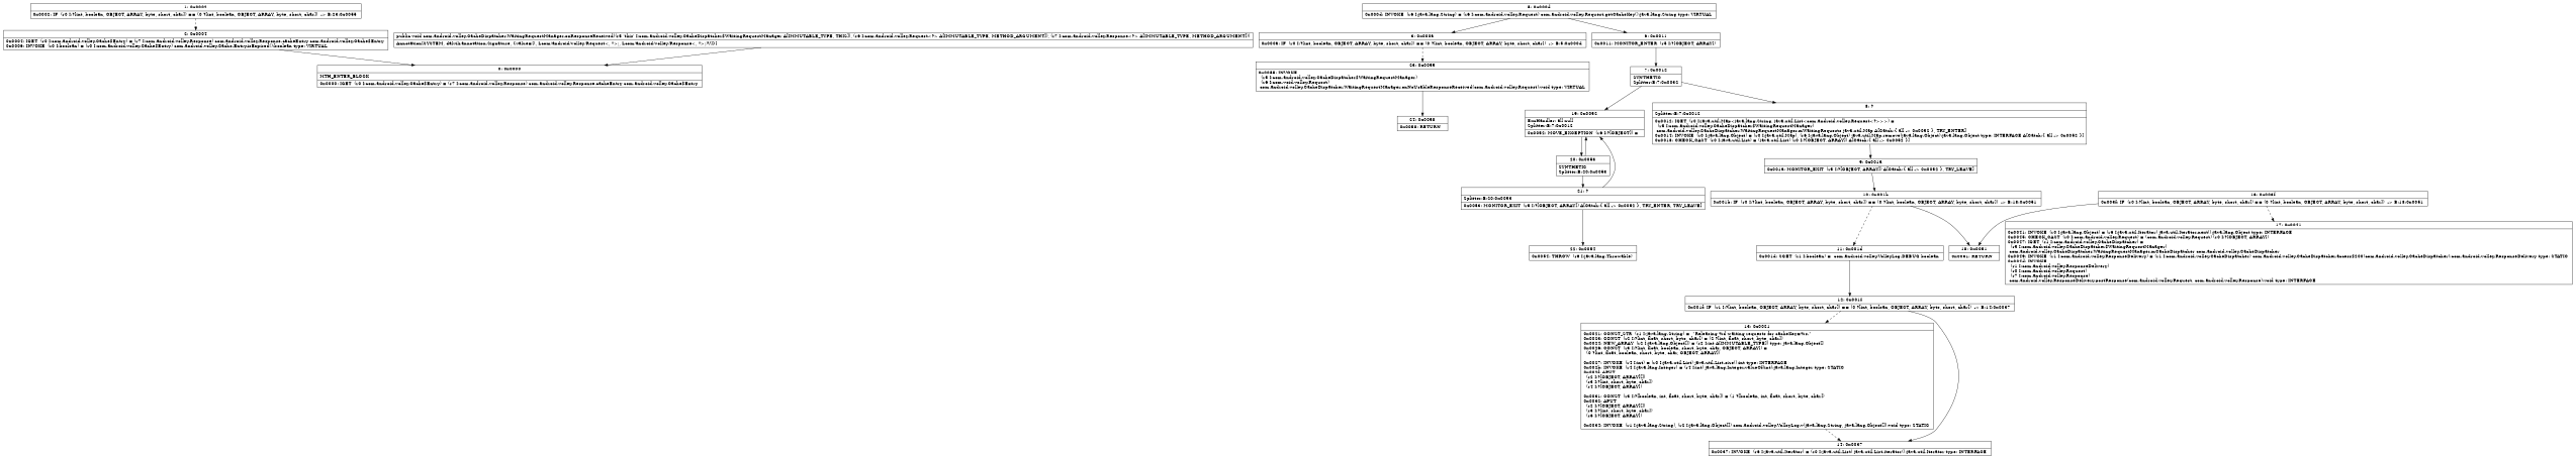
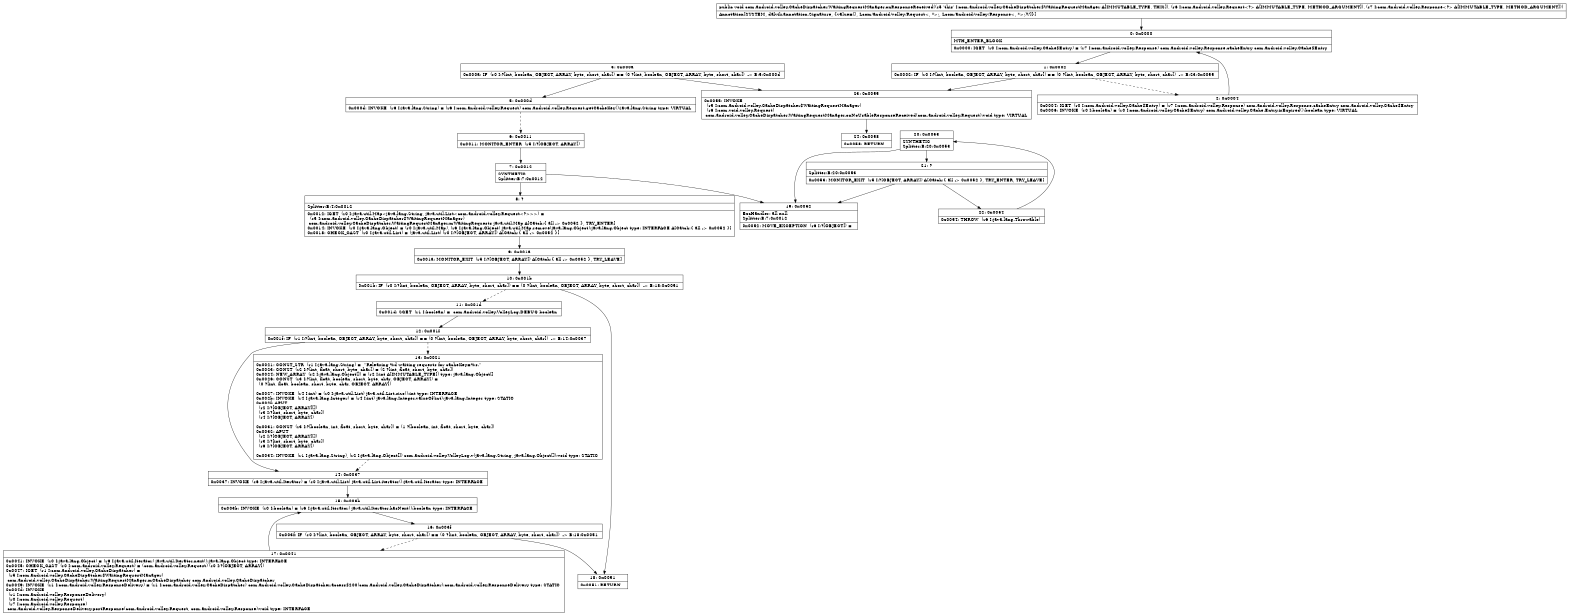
  digraph {
    node [shape=record]
    n1 [label="{0\:\ 0x0000|MTH_ENTER_BLOCK\l|0x0000: IGET  (r0 I:com.android.volley.Cache$Entry) = (r7 I:com.android.volley.Response) com.android.volley.Response.cacheEntry com.android.volley.Cache$Entry \l}"]
    n2 [label="{1\:\ 0x0002|0x0002: IF  (r0 I:?[int, boolean, OBJECT, ARRAY, byte, short, char]) == (0 ?[int, boolean, OBJECT, ARRAY, byte, short, char])  \-\> B:23:0x0055 \l}"]
    n3 [label="{2\:\ 0x0004|0x0004: IGET  (r0 I:com.android.volley.Cache$Entry) = (r7 I:com.android.volley.Response) com.android.volley.Response.cacheEntry com.android.volley.Cache$Entry \l0x0006: INVOKE  (r0 I:boolean) = (r0 I:com.android.volley.Cache$Entry) com.android.volley.Cache.Entry.isExpired():boolean type: VIRTUAL \l}"]
    n4 [label="{23\:\ 0x0055|0x0055: INVOKE  \l  (r5 I:com.android.volley.CacheDispatcher$WaitingRequestManager)\l  (r6 I:com.void.volley.Request)\l com.android.volley.CacheDispatcher.WaitingRequestManager.onNoUsableResponseReceived(com.android.volley.Request):void type: VIRTUAL \l}"]
    n5 [label="{24\:\ 0x0058|0x0058: RETURN   \l}"]
    n6 [label="{3\:\ 0x000a|0x000a: IF  (r0 I:?[int, boolean, OBJECT, ARRAY, byte, short, char]) == (0 ?[int, boolean, OBJECT, ARRAY, byte, short, char])  \-\> B:5:0x000d \l}"]
    n7 [label="{5\:\ 0x000d|0x000d: INVOKE  (r6 I:java.lang.String) = (r6 I:com.android.volley.Request) com.android.volley.Request.getCacheKey():java.lang.String type: VIRTUAL \l}"]
    n8 [label="{6\:\ 0x0011|0x0011: MONITOR_ENTER  (r5 I:?[OBJECT, ARRAY]) \l}"]
-   n9 [label="{7\:\ 0x0012|SYNTHETIC\lSplitter:B:7:0x0032\l}"]
-   n10 [label="{8\:\ ?|Splitter:B:7:0x0012\l|0x0012: IGET  (r0 I:java.util.Map\<java.lang.String, java.util.List\<com.android.volley.Request\<?\>\>\>) = \l  (r5 I:com.android.volley.CacheDispatcher$WaitingRequestManager)\l com.android.volley.CacheDispatcher.WaitingRequestManager.mWaitingRequests java.util.Map A[Catch:\{ all \-\> 0x0052 \}, TRY_ENTER]\l0x0014: INVOKE  (r0 I:java.lang.Object) = (r0 I:java.util.Map), (r6 I:java.lang.Object) java.util.Map.remove(java.lang.Object):java.lang.Object type: INTERFACE A[Catch:\{ all \-\> 0x0052 \}]\l0x0018: CHECK_CAST  (r0 I:java.util.List) = (java.util.List) (r0 I:?[OBJECT, ARRAY]) A[Catch:\{ all \-\> 0x0052 \}]\l}"]
+   n9 [label="{7\:\ 0x0012|SYNTHETIC\lSplitter:B:7:0x0012\l}"]
+   n10 [label="{8\:\ ?|Splitter:B:4:0x0012\l|0x0012: IGET  (r0 I:java.util.Map\<java.lang.String, java.util.List\<com.android.volley.Request\<?\>\>\>) = \l  (r5 I:com.android.volley.CacheDispatcher$WaitingRequestManager)\l com.android.volley.CacheDispatcher.WaitingRequestManager.mWaitingRequests java.util.Map A[Catch:\{ all \-\> 0x0052 \}, TRY_ENTER]\l0x0014: INVOKE  (r0 I:java.lang.Object) = (r0 I:java.util.Map), (r6 I:java.lang.Object) java.util.Map.remove(java.lang.Object):java.lang.Object type: INTERFACE A[Catch:\{ all \-\> 0x0052 \}]\l0x0018: CHECK_CAST  (r0 I:java.util.List) = (java.util.List) (r0 I:?[OBJECT, ARRAY]) A[Catch:\{ all \-\> 0x0052 \}]\l}"]
    n11 [label="{19\:\ 0x0052|ExcHandler: all null\lSplitter:B:7:0x0012\l|0x0052: MOVE_EXCEPTION  (r6 I:?[OBJECT]) =  \l}"]
    n12 [label="{9\:\ 0x001a|0x001a: MONITOR_EXIT  (r5 I:?[OBJECT, ARRAY]) A[Catch:\{ all \-\> 0x0052 \}, TRY_LEAVE]\l}"]
    n13 [label="{20\:\ 0x0053|SYNTHETIC\lSplitter:B:20:0x0053\l}"]
    n14 [label="{10\:\ 0x001b|0x001b: IF  (r0 I:?[int, boolean, OBJECT, ARRAY, byte, short, char]) == (0 ?[int, boolean, OBJECT, ARRAY, byte, short, char])  \-\> B:18:0x0051 \l}"]
    n15 [label="{11\:\ 0x001d|0x001d: SGET  (r1 I:boolean) =  com.android.volley.VolleyLog.DEBUG boolean \l}"]
    n16 [label="{18\:\ 0x0051|0x0051: RETURN   \l}"]
    n17 [label="{12\:\ 0x001f|0x001f: IF  (r1 I:?[int, boolean, OBJECT, ARRAY, byte, short, char]) == (0 ?[int, boolean, OBJECT, ARRAY, byte, short, char])  \-\> B:14:0x0037 \l}"]
    n18 [label="{13\:\ 0x0021|0x0021: CONST_STR  (r1 I:java.lang.String) =  \"Releasing %d waiting requests for cacheKey=%s.\" \l0x0023: CONST  (r2 I:?[int, float, short, byte, char]) = (2 ?[int, float, short, byte, char]) \l0x0024: NEW_ARRAY  (r2 I:java.lang.Object[]) = (r2 I:int A[IMMUTABLE_TYPE]) type: java.lang.Object[] \l0x0026: CONST  (r3 I:?[int, float, boolean, short, byte, char, OBJECT, ARRAY]) = \l  (0 ?[int, float, boolean, short, byte, char, OBJECT, ARRAY])\l \l0x0027: INVOKE  (r4 I:int) = (r0 I:java.util.List) java.util.List.size():int type: INTERFACE \l0x002b: INVOKE  (r4 I:java.lang.Integer) = (r4 I:int) java.lang.Integer.valueOf(int):java.lang.Integer type: STATIC \l0x002f: APUT  \l  (r2 I:?[OBJECT, ARRAY][])\l  (r3 I:?[int, short, byte, char])\l  (r4 I:?[OBJECT, ARRAY])\l \l0x0031: CONST  (r3 I:?[boolean, int, float, short, byte, char]) = (1 ?[boolean, int, float, short, byte, char]) \l0x0032: APUT  \l  (r2 I:?[OBJECT, ARRAY][])\l  (r3 I:?[int, short, byte, char])\l  (r6 I:?[OBJECT, ARRAY])\l \l0x0034: INVOKE  (r1 I:java.lang.String), (r2 I:java.lang.Object[]) com.android.volley.VolleyLog.v(java.lang.String, java.lang.Object[]):void type: STATIC \l}"]
    n19 [label="{14\:\ 0x0037|0x0037: INVOKE  (r6 I:java.util.Iterator) = (r0 I:java.util.List) java.util.List.iterator():java.util.Iterator type: INTERFACE \l}"]
+   n20 [label="{15\:\ 0x003b|0x003b: INVOKE  (r0 I:boolean) = (r6 I:java.util.Iterator) java.util.Iterator.hasNext():boolean type: INTERFACE \l}"]
    n21 [label="{16\:\ 0x003f|0x003f: IF  (r0 I:?[int, boolean, OBJECT, ARRAY, byte, short, char]) == (0 ?[int, boolean, OBJECT, ARRAY, byte, short, char])  \-\> B:18:0x0051 \l}"]
    n22 [label="{17\:\ 0x0041|0x0041: INVOKE  (r0 I:java.lang.Object) = (r6 I:java.util.Iterator) java.util.Iterator.next():java.lang.Object type: INTERFACE \l0x0045: CHECK_CAST  (r0 I:com.android.volley.Request) = (com.android.volley.Request) (r0 I:?[OBJECT, ARRAY]) \l0x0047: IGET  (r1 I:com.android.volley.CacheDispatcher) = \l  (r5 I:com.android.volley.CacheDispatcher$WaitingRequestManager)\l com.android.volley.CacheDispatcher.WaitingRequestManager.mCacheDispatcher com.android.volley.CacheDispatcher \l0x0049: INVOKE  (r1 I:com.android.volley.ResponseDelivery) = (r1 I:com.android.volley.CacheDispatcher) com.android.volley.CacheDispatcher.access$200(com.android.volley.CacheDispatcher):com.android.volley.ResponseDelivery type: STATIC \l0x004d: INVOKE  \l  (r1 I:com.android.volley.ResponseDelivery)\l  (r0 I:com.android.volley.Request)\l  (r7 I:com.android.volley.Response)\l com.android.volley.ResponseDelivery.postResponse(com.android.volley.Request, com.android.volley.Response):void type: INTERFACE \l}"]
    n23 [label="{21\:\ ?|Splitter:B:20:0x0053\l|0x0053: MONITOR_EXIT  (r5 I:?[OBJECT, ARRAY]) A[Catch:\{ all \-\> 0x0052 \}, TRY_ENTER, TRY_LEAVE]\l}"]
    n24 [label="{22\:\ 0x0054|0x0054: THROW  (r6 I:java.lang.Throwable) \l}"]
    n25 [label="{public void com.android.volley.CacheDispatcher.WaitingRequestManager.onResponseReceived((r5 'this' I:com.android.volley.CacheDispatcher$WaitingRequestManager A[IMMUTABLE_TYPE, THIS]), (r6 I:com.android.volley.Request\<?\> A[IMMUTABLE_TYPE, METHOD_ARGUMENT]), (r7 I:com.android.volley.Response\<?\> A[IMMUTABLE_TYPE, METHOD_ARGUMENT]))  | Annotation[SYSTEM, dalvik.annotation.Signature, \{value=[(, Lcom\/android\/volley\/Request\<, *\>;, Lcom\/android\/volley\/Response\<, *\>;)V]\}]\l}"]
+   n1 -> n2
    n2 -> n3 [style=dashed]
+   n2 -> n4
    n3 -> n1
    n4 -> n5
-   n6 -> n4 [style=dashed]
-   n7 -> n6
-   n7 -> n8
+   n6 -> n4 [style=solid]
+   n6 -> n7
+   n7 -> n8 [style=dashed]
    n8 -> n9
    n9 -> n10
    n9 -> n11
    n10 -> n12
-   n11 -> n13
+   n24 -> n13
    n12 -> n14
    n13 -> n11
    n13 -> n23
    n14 -> n15 [style=dashed]
    n14 -> n16
    n15 -> n17
    n17 -> n18 [style=dashed]
    n17 -> n19
    n18 -> n19 [style=dashed]
+   n19 -> n20
+   n20 -> n21
    n21 -> n16
    n21 -> n22 [style=dashed]
+   n22 -> n20
    n23 -> n11
    n23 -> n24
    n25 -> n1
  }
